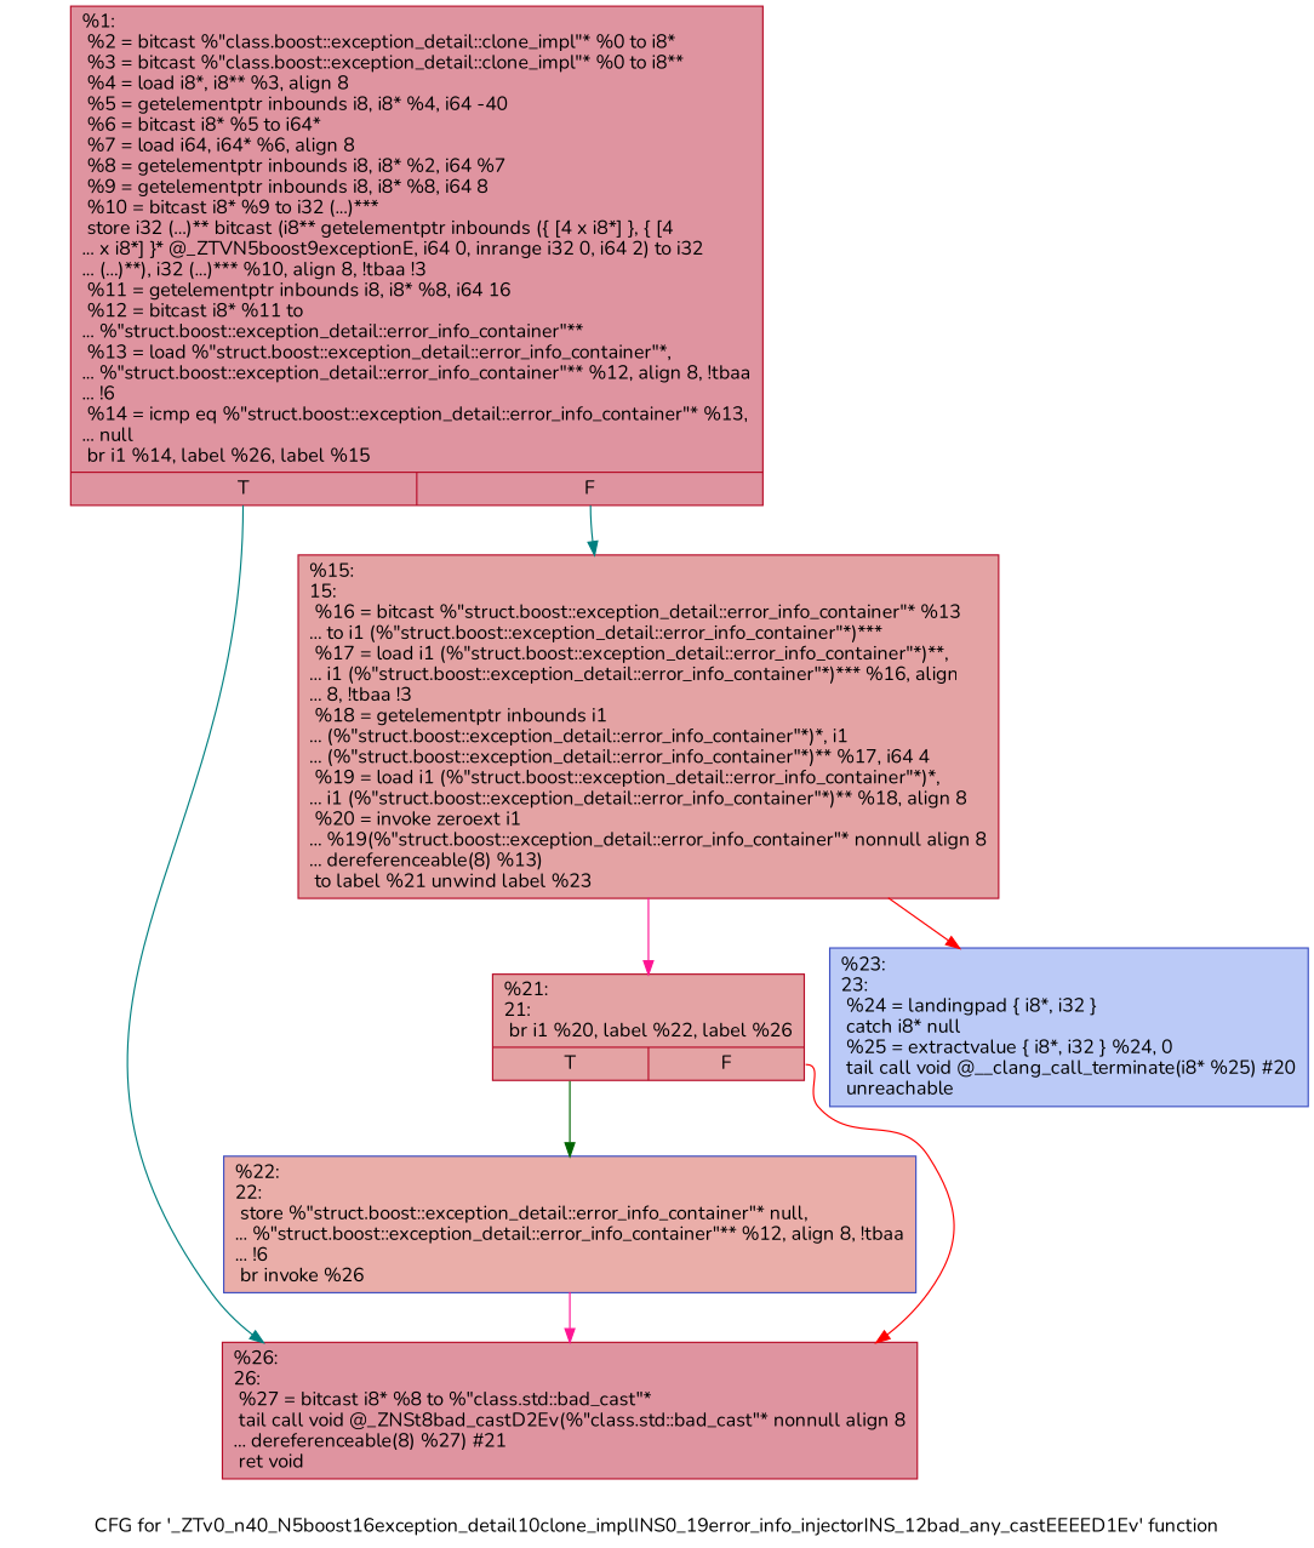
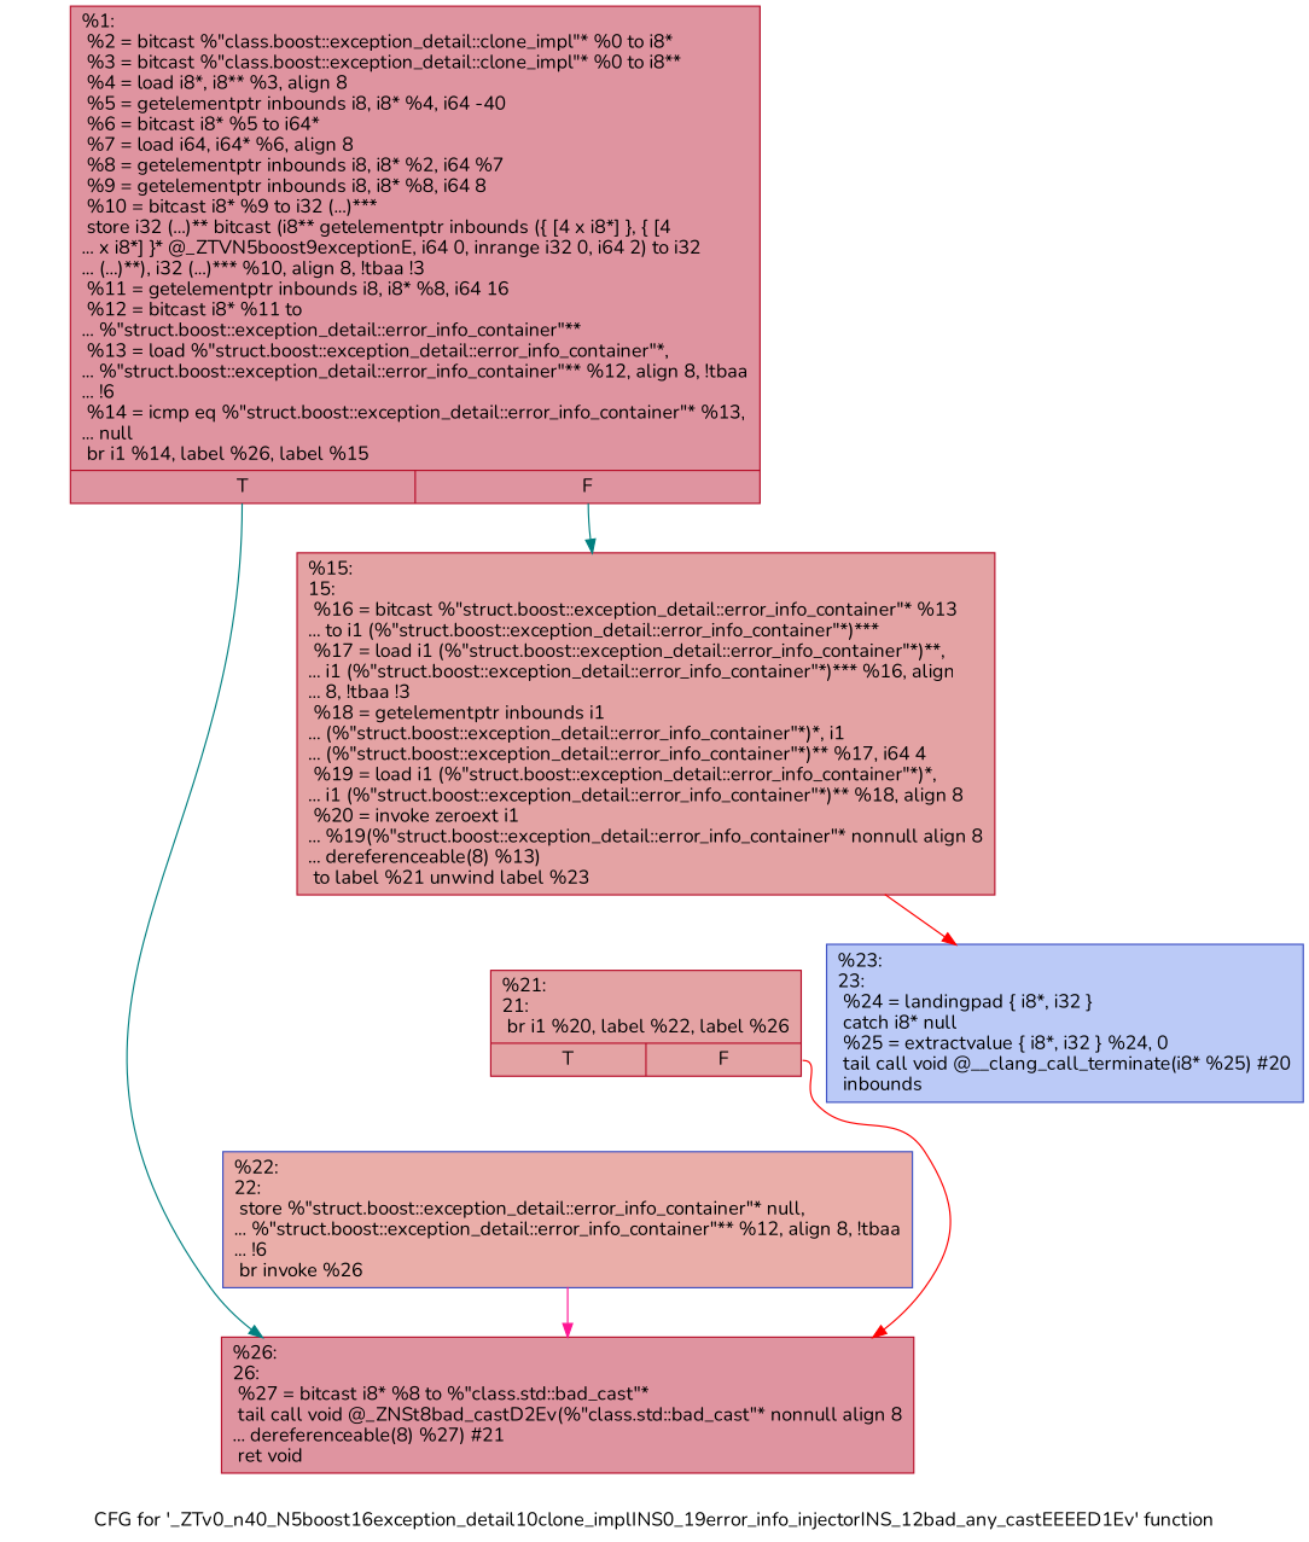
  digraph {
    fontname=Nunito
    label="CFG for '_ZTv0_n40_N5boost16exception_detail10clone_implINS0_19error_info_injectorINS_12bad_any_castEEEED1Ev' function"
    node [color="#b70d28ff" fillcolor="#b70d2870" fontname=Nunito shape=record style=filled]
    edge [color=teal fontname=Nunito]
    n1 [label="{%1:\l  %2 = bitcast %\"class.boost::exception_detail::clone_impl\"* %0 to i8*\l  %3 = bitcast %\"class.boost::exception_detail::clone_impl\"* %0 to i8**\l  %4 = load i8*, i8** %3, align 8\l  %5 = getelementptr inbounds i8, i8* %4, i64 -40\l  %6 = bitcast i8* %5 to i64*\l  %7 = load i64, i64* %6, align 8\l  %8 = getelementptr inbounds i8, i8* %2, i64 %7\l  %9 = getelementptr inbounds i8, i8* %8, i64 8\l  %10 = bitcast i8* %9 to i32 (...)***\l  store i32 (...)** bitcast (i8** getelementptr inbounds (\{ [4 x i8*] \}, \{ [4\l... x i8*] \}* @_ZTVN5boost9exceptionE, i64 0, inrange i32 0, i64 2) to i32\l... (...)**), i32 (...)*** %10, align 8, !tbaa !3\l  %11 = getelementptr inbounds i8, i8* %8, i64 16\l  %12 = bitcast i8* %11 to\l... %\"struct.boost::exception_detail::error_info_container\"**\l  %13 = load %\"struct.boost::exception_detail::error_info_container\"*,\l... %\"struct.boost::exception_detail::error_info_container\"** %12, align 8, !tbaa\l... !6\l  %14 = icmp eq %\"struct.boost::exception_detail::error_info_container\"* %13,\l... null\l  br i1 %14, label %26, label %15\l|{<s0>T|<s1>F}}"]
    n2 [label="{%26:\l26:                                               \l  %27 = bitcast i8* %8 to %\"class.std::bad_cast\"*\l  tail call void @_ZNSt8bad_castD2Ev(%\"class.std::bad_cast\"* nonnull align 8\l... dereferenceable(8) %27) #21\l  ret void\l}"]
    n3 [fillcolor="#c32e3170" label="{%15:\l15:                                               \l  %16 = bitcast %\"struct.boost::exception_detail::error_info_container\"* %13\l... to i1 (%\"struct.boost::exception_detail::error_info_container\"*)***\l  %17 = load i1 (%\"struct.boost::exception_detail::error_info_container\"*)**,\l... i1 (%\"struct.boost::exception_detail::error_info_container\"*)*** %16, align\l... 8, !tbaa !3\l  %18 = getelementptr inbounds i1\l... (%\"struct.boost::exception_detail::error_info_container\"*)*, i1\l... (%\"struct.boost::exception_detail::error_info_container\"*)** %17, i64 4\l  %19 = load i1 (%\"struct.boost::exception_detail::error_info_container\"*)*,\l... i1 (%\"struct.boost::exception_detail::error_info_container\"*)** %18, align 8\l  %20 = invoke zeroext i1\l... %19(%\"struct.boost::exception_detail::error_info_container\"* nonnull align 8\l... dereferenceable(8) %13)\l          to label %21 unwind label %23\l}"]
    n4 [fillcolor="#c32e3170" label="{%21:\l21:                                               \l  br i1 %20, label %22, label %26\l|{<s0>T|<s1>F}}"]
-   n5 [color="#3d50c3ff" fillcolor="#6687ed70" label="{%23:\l23:                                               \l  %24 = landingpad \{ i8*, i32 \}\l          catch i8* null\l  %25 = extractvalue \{ i8*, i32 \} %24, 0\l  tail call void @__clang_call_terminate(i8* %25) #20\l  unreachable\l}"]
+   n5 [color="#3d50c3ff" fillcolor="#6687ed70" label="{%23:\l23:                                               \l  %24 = landingpad \{ i8*, i32 \}\l          catch i8* null\l  %25 = extractvalue \{ i8*, i32 \} %24, 0\l  tail call void @__clang_call_terminate(i8* %25) #20\l  inbounds\l}"]
    n6 [color="#3d50c3ff" fillcolor="#d0473d70" label="{%22:\l22:                                               \l  store %\"struct.boost::exception_detail::error_info_container\"* null,\l... %\"struct.boost::exception_detail::error_info_container\"** %12, align 8, !tbaa\l... !6\l  br invoke %26\l}"]
    n1 -> n2 [tailport=s0]
    n1 -> n3 [tailport=s1]
-   n3 -> n4 [color=deeppink]
    n3 -> n5 [color=red]
    n4 -> n2 [color=red tailport=s1]
-   n4 -> n6 [color=darkgreen tailport=s0]
    n6 -> n2 [color=deeppink]
  }
